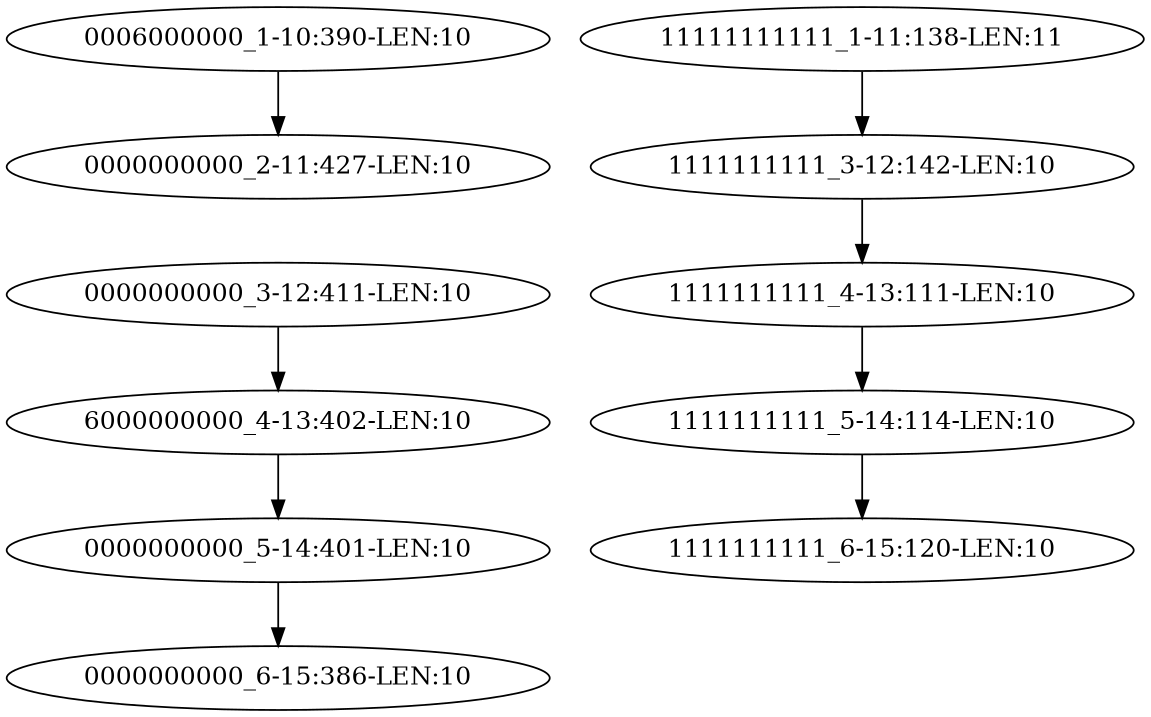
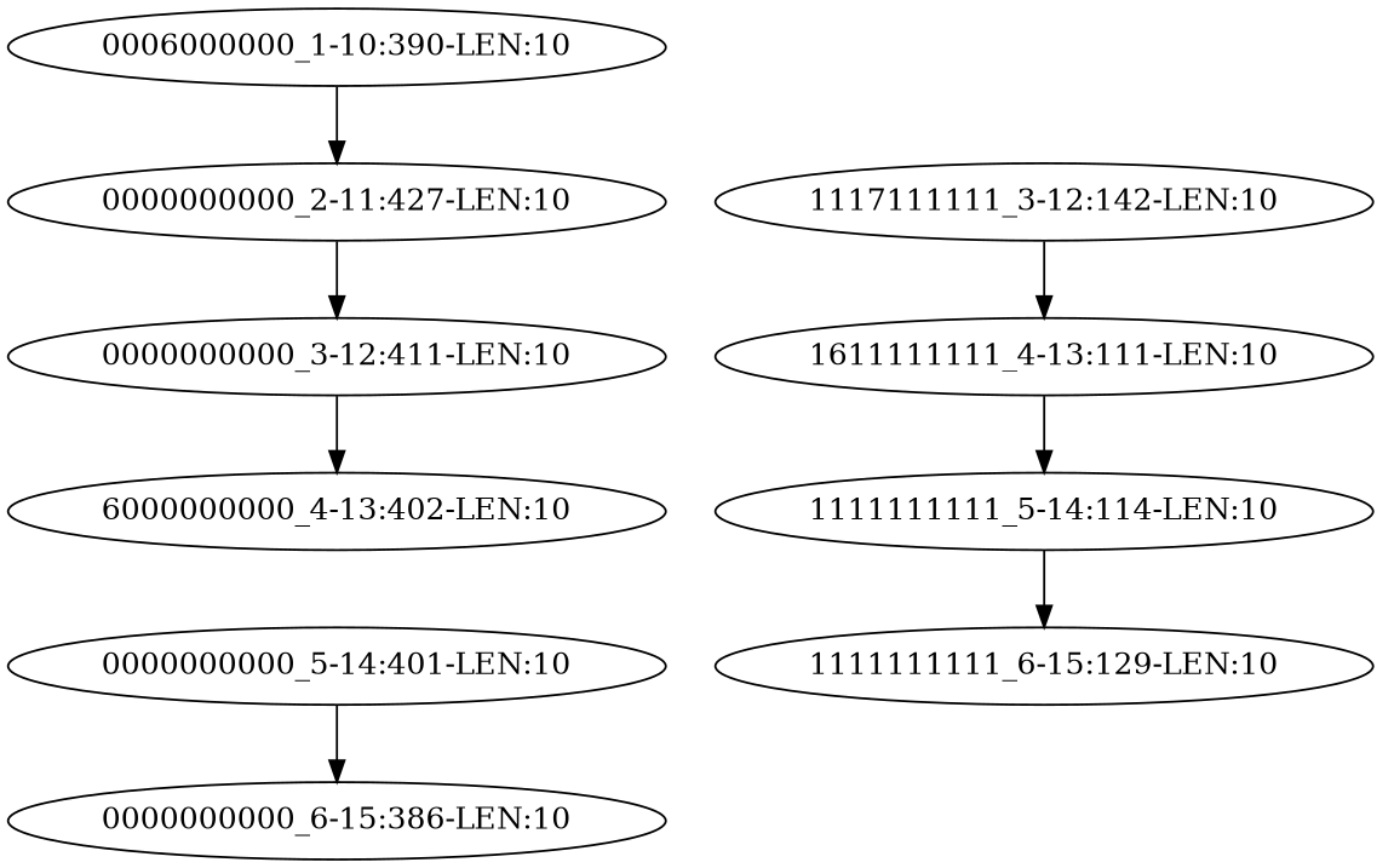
  digraph {
    "0000000000_5-14:401-LEN:10"
    "0000000000_6-15:386-LEN:10"
    "1111111111_5-14:114-LEN:10"
-   "1111111111_6-15:120-LEN:10"
-   "1111111111_4-13:111-LEN:10"
+   "1111111111_6-15:120-LEN:10" [label="1111111111_6-15:129-LEN:10"]
+   "1111111111_4-13:111-LEN:10" [label="1611111111_4-13:111-LEN:10"]
    n6 [label="6000000000_4-13:402-LEN:10"]
    "0000000000_3-12:411-LEN:10"
-   "1111111111_3-12:142-LEN:10"
-   "11111111111_1-11:138-LEN:11"
+   "1111111111_3-12:142-LEN:10" [label="1117111111_3-12:142-LEN:10"]
    n10 [label="0000000000_2-11:427-LEN:10"]
    n11 [label="0006000000_1-10:390-LEN:10"]
    "0000000000_5-14:401-LEN:10" -> "0000000000_6-15:386-LEN:10"
    "1111111111_5-14:114-LEN:10" -> "1111111111_6-15:120-LEN:10"
    "1111111111_4-13:111-LEN:10" -> "1111111111_5-14:114-LEN:10"
-   n6 -> "0000000000_5-14:401-LEN:10"
    "0000000000_3-12:411-LEN:10" -> n6
    "1111111111_3-12:142-LEN:10" -> "1111111111_4-13:111-LEN:10"
-   "11111111111_1-11:138-LEN:11" -> "1111111111_3-12:142-LEN:10"
+   n10 -> "0000000000_3-12:411-LEN:10"
    n11 -> n10
  }
